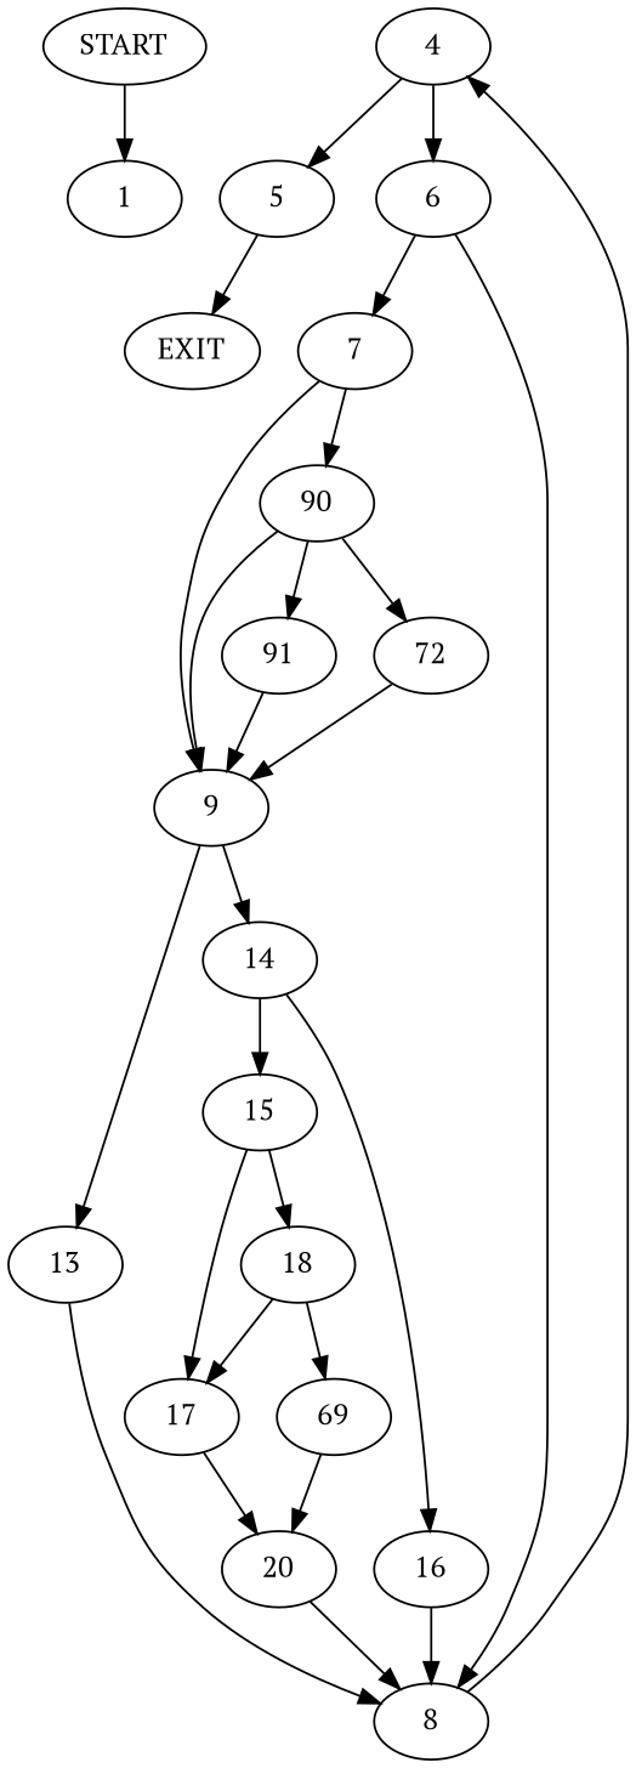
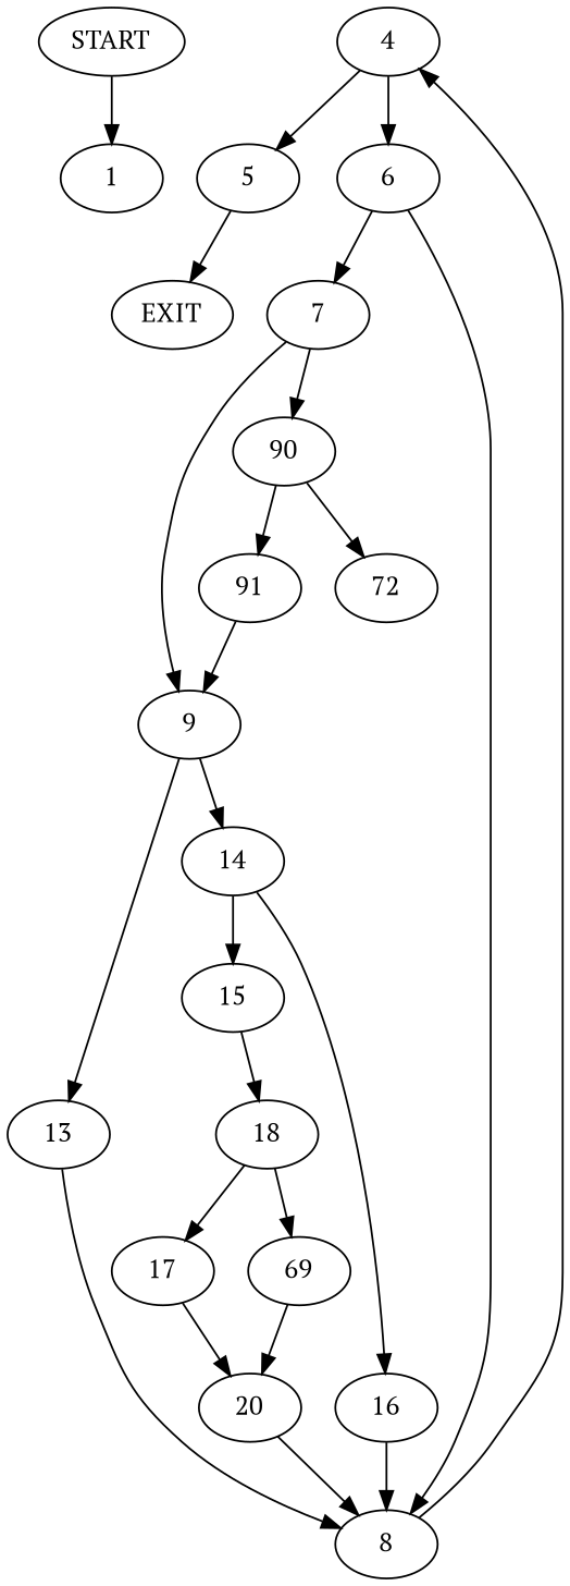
  digraph {
    fontname="PT Serif"
    node [fontname="PT Serif"]
    edge [fontname="PT Serif"]
    n1 [label=START]
    1
    n3 [label=EXIT]
    4
    5
    6
    7
    8
    9
    n10 [label=90]
    13
    14
    n13 [label=91]
    n14 [label=72]
    15
    16
    17
    18
    20
    n20 [label=69]
    n1 -> 1
    4 -> 5
    4 -> 6
    5 -> n3
    6 -> 7
    6 -> 8
    7 -> 9
    7 -> n10
    8 -> 4
    9 -> 13
    9 -> 14
-   n10 -> 9
    n10 -> n13
    n10 -> n14
    13 -> 8
    14 -> 15
    14 -> 16
    n13 -> 9
-   n14 -> 9
-   15 -> 17
    15 -> 18
    16 -> 8
    17 -> 20
    18 -> 17
    18 -> n20
    20 -> 8
    n20 -> 20
  }
